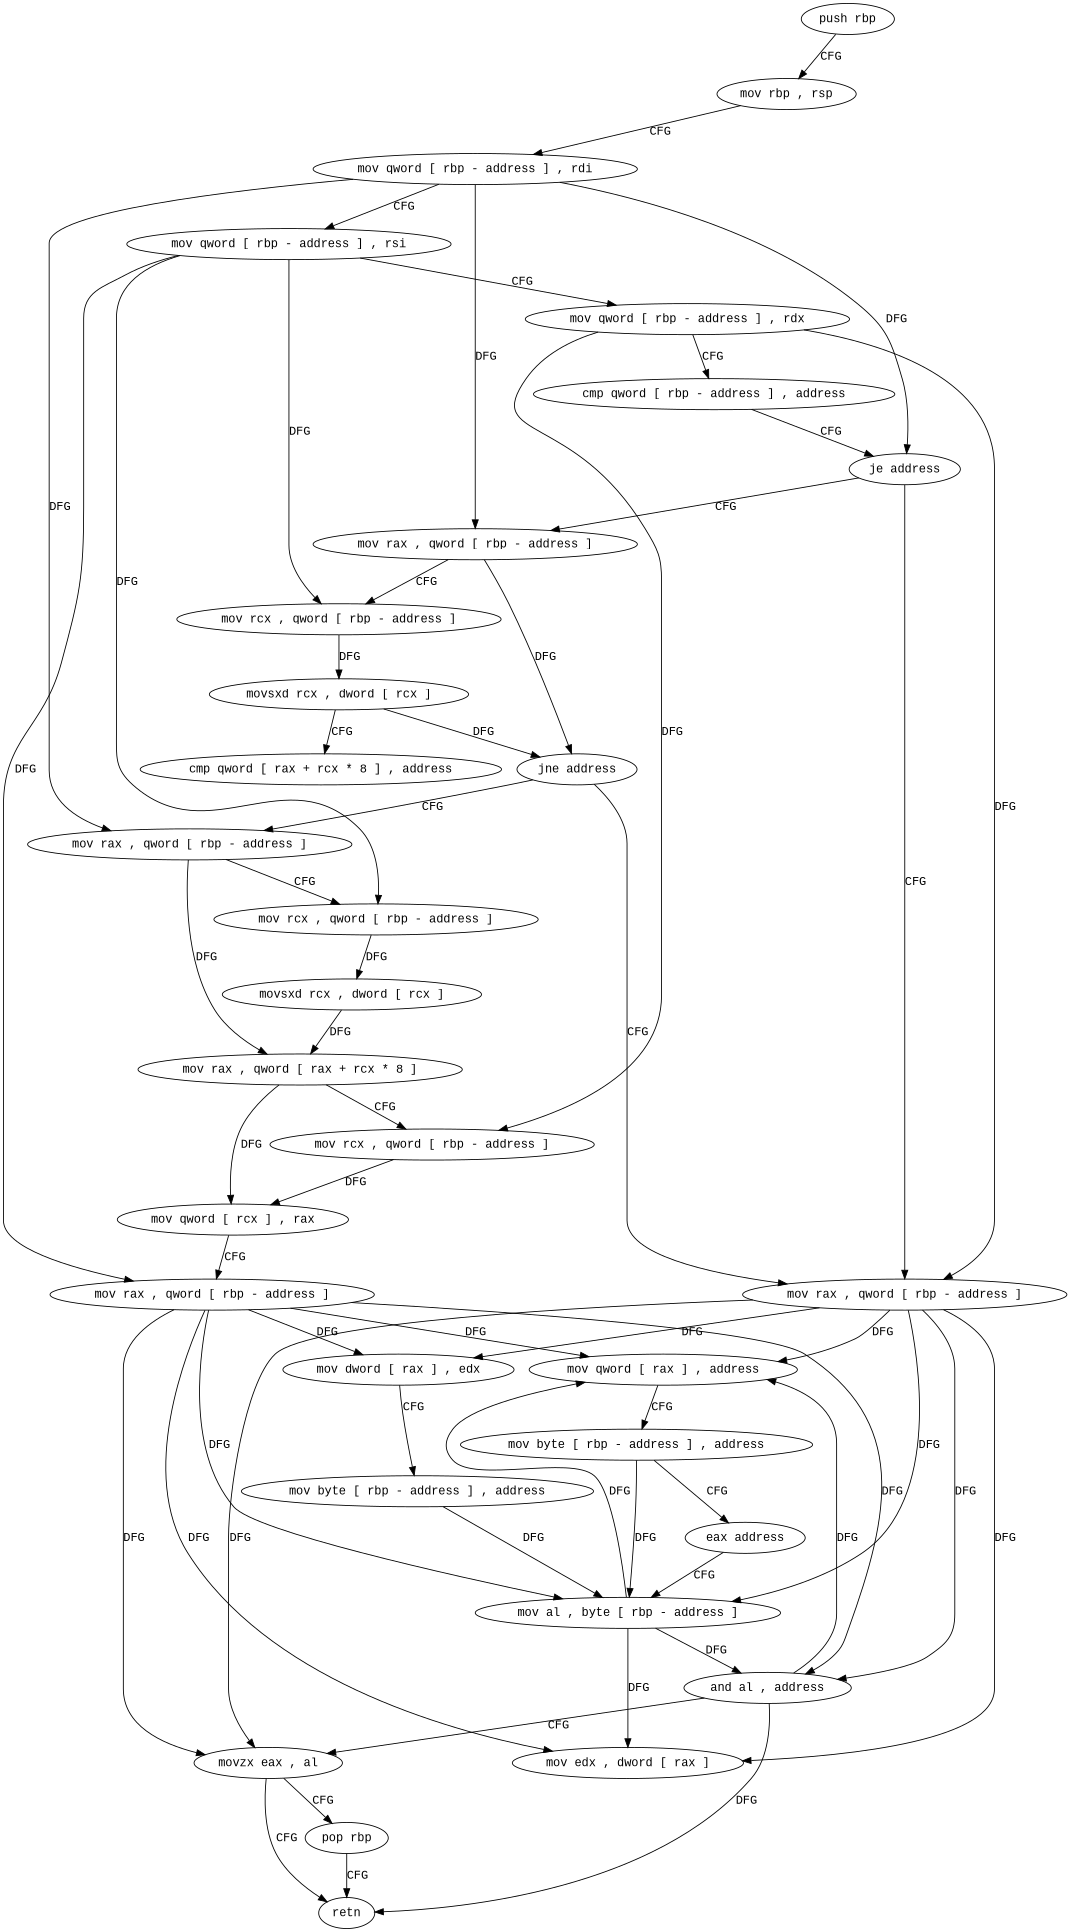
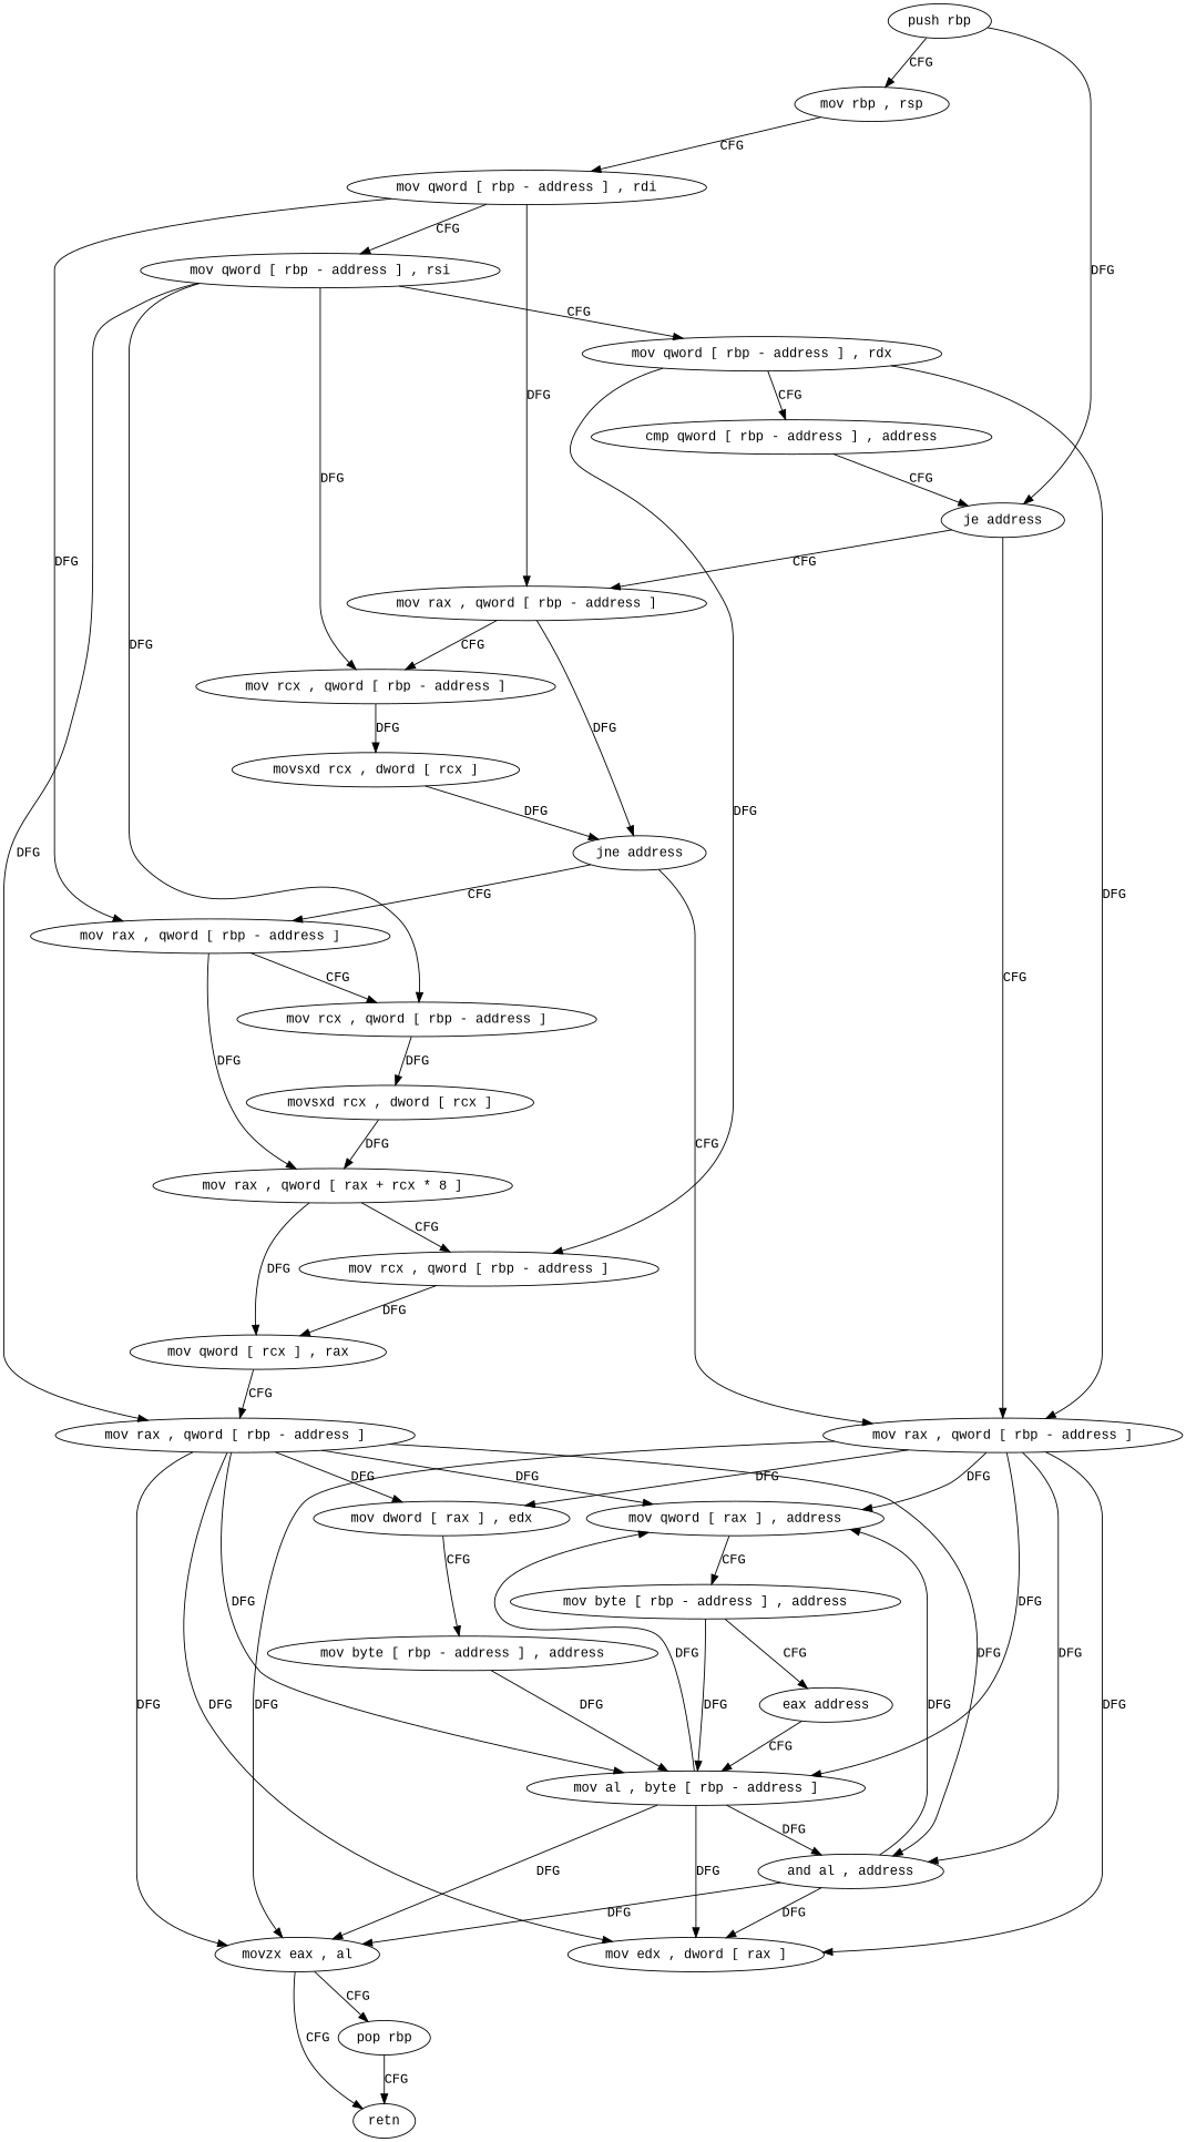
  digraph {
    fontname="Liberation Mono"
    node [fontname="Liberation Mono"]
    edge [fontname="Liberation Mono"]
    n1 [label="push rbp"]
    n2 [label="mov rbp , rsp"]
    n3 [label="mov qword [ rbp - address ] , rdi"]
    n4 [label="mov qword [ rbp - address ] , rsi"]
    n5 [label="je address"]
    n6 [label="mov rax , qword [ rbp - address ]"]
    n7 [label="mov rax , qword [ rbp - address ]"]
    n8 [label="mov qword [ rbp - address ] , rdx"]
    n9 [label="mov rcx , qword [ rbp - address ]"]
    n10 [label="mov rcx , qword [ rbp - address ]"]
    n11 [label="mov rax , qword [ rbp - address ]"]
    n12 [label="mov rax , qword [ rbp - address ]"]
    n13 [label="jne address"]
    n14 [label="mov rax , qword [ rax + rcx * 8 ]"]
    n15 [label="cmp qword [ rbp - address ] , address"]
    n16 [label="mov rcx , qword [ rbp - address ]"]
    n17 [label="movsxd rcx , dword [ rcx ]"]
    n18 [label="movsxd rcx , dword [ rcx ]"]
    n19 [label="mov qword [ rax ] , address"]
    n20 [label="mov al , byte [ rbp - address ]"]
    n21 [label="and al , address"]
    n22 [label="movzx eax , al"]
    n23 [label="mov edx , dword [ rax ]"]
    n24 [label="mov dword [ rax ] , edx"]
    n25 [label="mov qword [ rcx ] , rax"]
    n26 [label="mov byte [ rbp - address ] , address"]
    n27 [label="pop rbp"]
    n28 [label=retn]
    n29 [label="mov byte [ rbp - address ] , address"]
    n30 [label="eax address"]
-   n31 [label="cmp qword [ rax + rcx * 8 ] , address"]
    n1 -> n2 [label=CFG]
    n2 -> n3 [label=CFG]
    n3 -> n4 [label=CFG]
-   n3 -> n5 [label=DFG]
+   n1 -> n5 [label=DFG]
    n3 -> n6 [label=DFG]
    n3 -> n7 [label=DFG]
    n4 -> n8 [label=CFG]
    n4 -> n9 [label=DFG]
    n4 -> n10 [label=DFG]
    n4 -> n11 [label=DFG]
    n5 -> n6 [label=CFG]
    n5 -> n12 [label=CFG]
    n6 -> n9 [label=CFG]
    n6 -> n13 [label=DFG]
    n7 -> n10 [label=CFG]
    n7 -> n14 [label=DFG]
    n8 -> n12 [label=DFG]
    n8 -> n15 [label=CFG]
    n8 -> n16 [label=DFG]
    n9 -> n17 [label=DFG]
    n10 -> n18 [label=DFG]
    n11 -> n19 [label=DFG]
    n11 -> n20 [label=DFG]
    n11 -> n21 [label=DFG]
    n11 -> n22 [label=DFG]
    n11 -> n23 [label=DFG]
    n11 -> n24 [label=DFG]
    n12 -> n19 [label=DFG]
    n12 -> n20 [label=DFG]
    n12 -> n21 [label=DFG]
    n12 -> n22 [label=DFG]
    n12 -> n23 [label=DFG]
    n12 -> n24 [label=DFG]
    n13 -> n7 [label=CFG]
    n13 -> n12 [label=CFG]
    n14 -> n16 [label=CFG]
    n14 -> n25 [label=DFG]
    n15 -> n5 [label=CFG]
    n16 -> n25 [label=DFG]
    n17 -> n13 [label=DFG]
-   n17 -> n31 [label=CFG]
    n18 -> n14 [label=DFG]
    n19 -> n26 [label=CFG]
    n20 -> n19 [label=DFG]
    n20 -> n21 [label=DFG]
+   n20 -> n22 [label=DFG]
    n20 -> n23 [label=DFG]
    n21 -> n19 [label=DFG]
-   n21 -> n22 [label=CFG]
-   n21 -> n28 [label=DFG]
+   n21 -> n22 [label=DFG]
+   n21 -> n23 [label=DFG]
    n22 -> n27 [label=CFG]
    n22 -> n28 [label=CFG]
    n24 -> n29 [label=CFG]
    n25 -> n11 [label=CFG]
    n26 -> n20 [label=DFG]
    n26 -> n30 [label=CFG]
    n27 -> n28 [label=CFG]
    n29 -> n20 [label=DFG]
    n30 -> n20 [label=CFG]
  }
